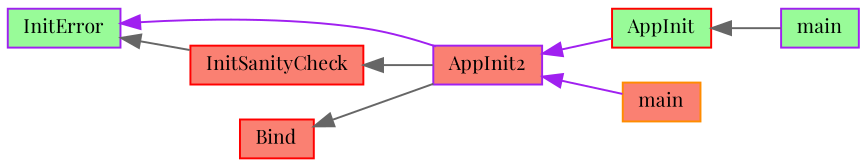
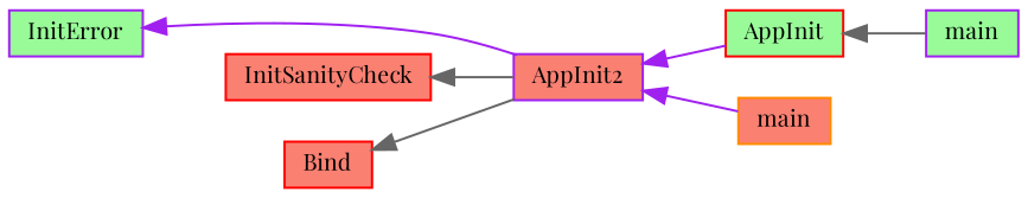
  digraph {
    fontname="Playfair Display"
    rankdir=LR
    node [color=purple fillcolor=salmon fontname="Playfair Display" fontsize=10 shape=record style=filled]
    edge [color=gray40 dir=back fontname="Playfair Display" fontsize=10 labelfontname=Helvetica labelfontsize=10 style=solid]
    n1 [fillcolor=palegreen fontcolor=black height=0.2 label=InitError width=0.4]
    n2 [height=0.2 label=AppInit2 width=0.4]
    n3 [color=red height=0.2 label=InitSanityCheck width=0.4]
    n4 [color=red height=0.2 label=Bind width=0.4]
    n5 [color=red fillcolor=palegreen height=0.2 label=AppInit width=0.4]
    n6 [color=darkorange height=0.2 label=main width=0.4]
    n7 [fillcolor=palegreen height=0.2 label=main width=0.4]
    n1 -> n2 [color=purple]
-   n1 -> n3
    n2 -> n5 [color=purple]
    n2 -> n6 [color=purple]
    n3 -> n2
    n4 -> n2
    n5 -> n7
  }
